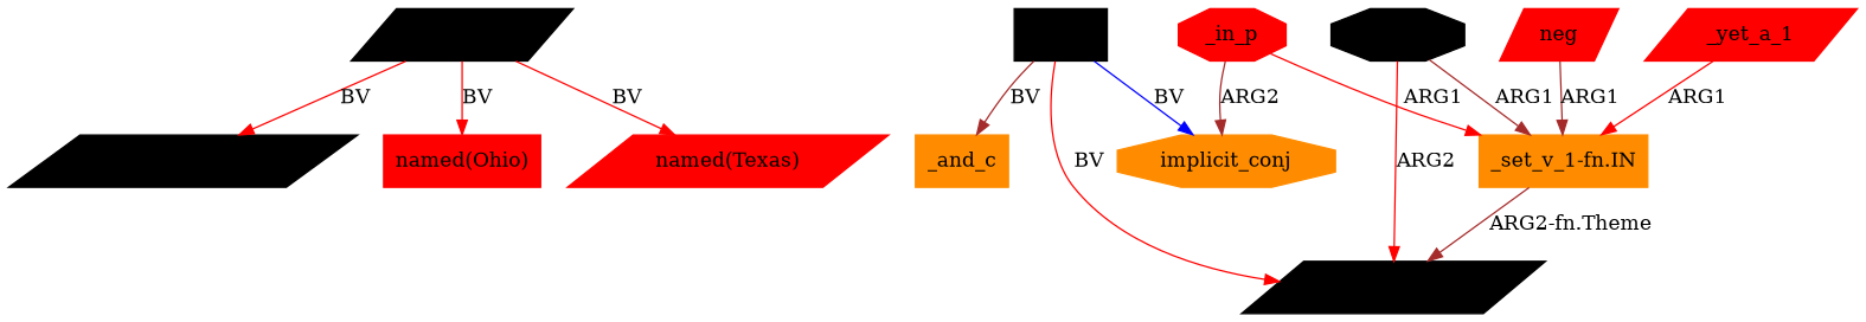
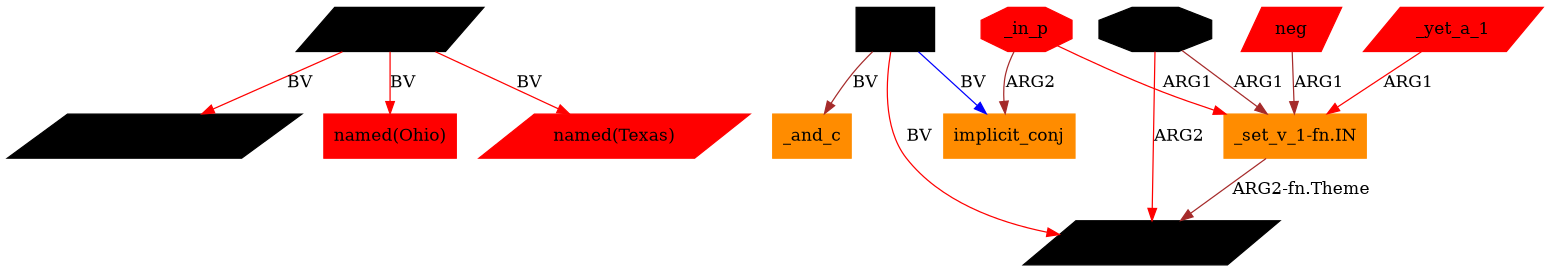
  digraph {
    node [shape=parallelogram style=filled color=black]
    edge [color=red]
    proper_q
    "named(Kansas)"
    "named(Ohio)" [shape=box color=red]
    "named(Texas)" [color=red]
    _in_p [shape=octagon color=red]
-   implicit_conj [shape=octagon color=darkorange]
+   implicit_conj [shape=box color=darkorange]
    "_set_v_1-fn.IN" [shape=box color=darkorange]
    udef_q [shape=box]
    _hearing_n_1
    _and_c [shape=box color=darkorange]
    parg_d [shape=octagon]
    neg [color=red]
    _yet_a_1 [color=red]
    proper_q -> "named(Kansas)" [label=BV]
    proper_q -> "named(Ohio)" [label=BV]
    proper_q -> "named(Texas)" [label=BV]
    _in_p -> implicit_conj [label=ARG2 color=brown]
    _in_p -> "_set_v_1-fn.IN" [label=ARG1]
    "_set_v_1-fn.IN" -> _hearing_n_1 [label="ARG2-fn.Theme" color=brown]
    udef_q -> implicit_conj [label=BV color=blue]
    udef_q -> _hearing_n_1 [label=BV]
    udef_q -> _and_c [label=BV color=brown]
    parg_d -> "_set_v_1-fn.IN" [label=ARG1 color=brown]
    parg_d -> _hearing_n_1 [label=ARG2]
    neg -> "_set_v_1-fn.IN" [label=ARG1 color=brown]
    _yet_a_1 -> "_set_v_1-fn.IN" [label=ARG1]
  }
